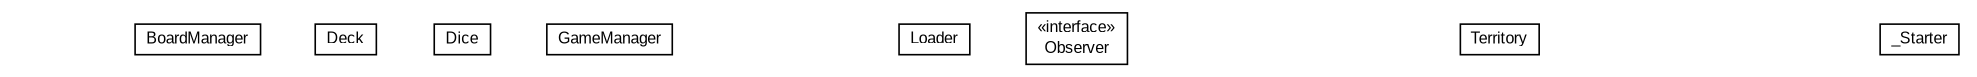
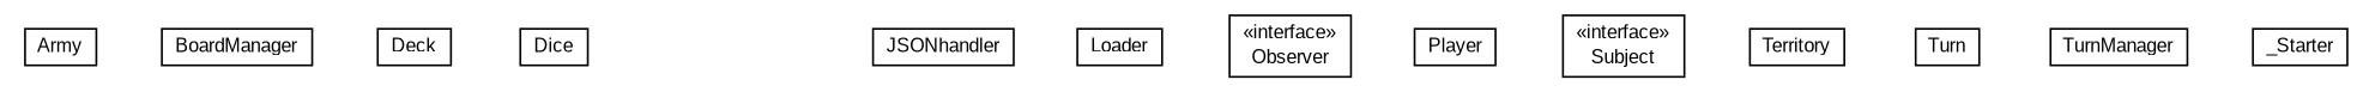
  digraph {
    nodesep=0.25
    ranksep=0.5
    node [fontcolor=black fontname=arial fontsize=10.0 shape=plaintext]
+   n1 [label=<<table title="Army" border="0" cellborder="1" cellspacing="0" cellpadding="2" port="p" href="./Army.html"> 		<tr><td><table border="0" cellspacing="0" cellpadding="1"> <tr><td align="center" balign="center"> Army </td></tr> 		</table></td></tr> 		</table>>]
    n2 [label=<<table title="BoardManager" border="0" cellborder="1" cellspacing="0" cellpadding="2" port="p" href="./BoardManager.html"> 		<tr><td><table border="0" cellspacing="0" cellpadding="1"> <tr><td align="center" balign="center"> BoardManager </td></tr> 		</table></td></tr> 		</table>>]
    n3 [label=<<table title="Deck" border="0" cellborder="1" cellspacing="0" cellpadding="2" port="p" href="./Deck.html"> 		<tr><td><table border="0" cellspacing="0" cellpadding="1"> <tr><td align="center" balign="center"> Deck </td></tr> 		</table></td></tr> 		</table>>]
    n4 [label=<<table title="Dice" border="0" cellborder="1" cellspacing="0" cellpadding="2" port="p" href="./Dice.html"> 		<tr><td><table border="0" cellspacing="0" cellpadding="1"> <tr><td align="center" balign="center"> Dice </td></tr> 		</table></td></tr> 		</table>>]
-   n5 [label=<<table title="GameManager" border="0" cellborder="1" cellspacing="0" cellpadding="2" port="p" href="./GameManager.html"> 		<tr><td><table border="0" cellspacing="0" cellpadding="1"> <tr><td align="center" balign="center"> GameManager </td></tr> 		</table></td></tr> 		</table>>]
+   n6 [label=<<table title="JSONhandler" border="0" cellborder="1" cellspacing="0" cellpadding="2" port="p" href="./JSONhandler.html"> 		<tr><td><table border="0" cellspacing="0" cellpadding="1"> <tr><td align="center" balign="center"> JSONhandler </td></tr> 		</table></td></tr> 		</table>>]
    n7 [label=<<table title="Loader" border="0" cellborder="1" cellspacing="0" cellpadding="2" port="p" href="./Loader.html"> 		<tr><td><table border="0" cellspacing="0" cellpadding="1"> <tr><td align="center" balign="center"> Loader </td></tr> 		</table></td></tr> 		</table>>]
    n8 [label=<<table title="Observer" border="0" cellborder="1" cellspacing="0" cellpadding="2" port="p" href="./Observer.html"> 		<tr><td><table border="0" cellspacing="0" cellpadding="1"> <tr><td align="center" balign="center"> &#171;interface&#187; </td></tr> <tr><td align="center" balign="center"> Observer </td></tr> 		</table></td></tr> 		</table>>]
+   n9 [label=<<table title="Player" border="0" cellborder="1" cellspacing="0" cellpadding="2" port="p" href="./Player.html"> 		<tr><td><table border="0" cellspacing="0" cellpadding="1"> <tr><td align="center" balign="center"> Player </td></tr> 		</table></td></tr> 		</table>>]
+   n10 [label=<<table title="Subject" border="0" cellborder="1" cellspacing="0" cellpadding="2" port="p" href="./Subject.html"> 		<tr><td><table border="0" cellspacing="0" cellpadding="1"> <tr><td align="center" balign="center"> &#171;interface&#187; </td></tr> <tr><td align="center" balign="center"> Subject </td></tr> 		</table></td></tr> 		</table>>]
    n11 [label=<<table title="Territory" border="0" cellborder="1" cellspacing="0" cellpadding="2" port="p" href="./Territory.html"> 		<tr><td><table border="0" cellspacing="0" cellpadding="1"> <tr><td align="center" balign="center"> Territory </td></tr> 		</table></td></tr> 		</table>>]
+   n12 [label=<<table title="Turn" border="0" cellborder="1" cellspacing="0" cellpadding="2" port="p" href="./Turn.html"> 		<tr><td><table border="0" cellspacing="0" cellpadding="1"> <tr><td align="center" balign="center"> Turn </td></tr> 		</table></td></tr> 		</table>>]
+   n13 [label=<<table title="TurnManager" border="0" cellborder="1" cellspacing="0" cellpadding="2" port="p" href="./TurnManager.html"> 		<tr><td><table border="0" cellspacing="0" cellpadding="1"> <tr><td align="center" balign="center"> TurnManager </td></tr> 		</table></td></tr> 		</table>>]
    n14 [label=<<table title="_Starter" border="0" cellborder="1" cellspacing="0" cellpadding="2" port="p" href="./_Starter.html"> 		<tr><td><table border="0" cellspacing="0" cellpadding="1"> <tr><td align="center" balign="center"> _Starter </td></tr> 		</table></td></tr> 		</table>>]
  }
